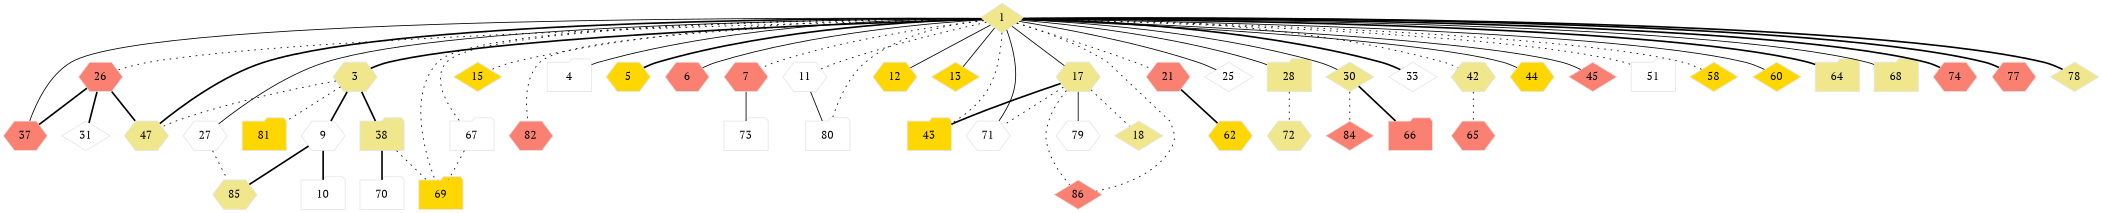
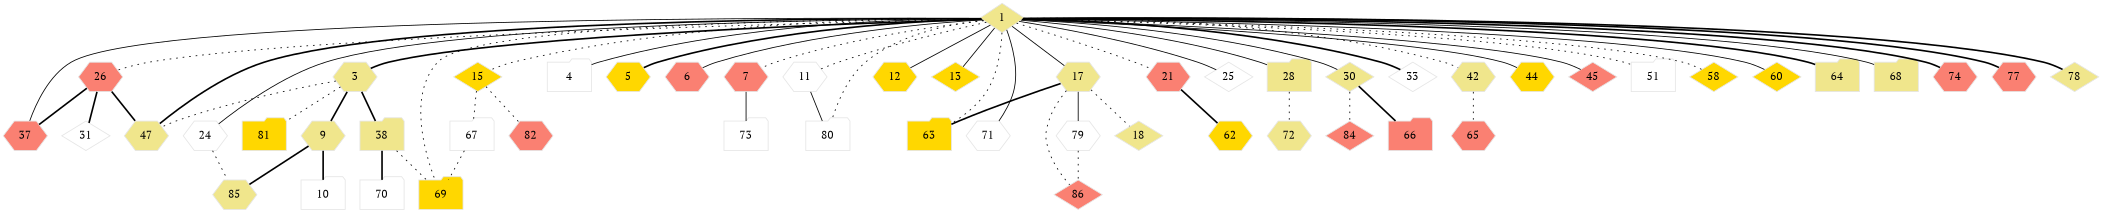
  graph {
    fontname="PT Serif"
    node [color=gray90 fillcolor=white fontname="PT Serif" shape=hexagon style=filled]
    edge [fontname="PT Serif" style=dotted]
    1 [fillcolor=khaki shape=diamond super="+2+8+16"]
    3 [fillcolor=khaki super="+46"]
    4 [shape=folder]
    5 [fillcolor=gold]
    6 [fillcolor=salmon]
    7 [fillcolor=salmon]
    11
    12 [fillcolor=gold]
    13 [fillcolor=gold shape=diamond]
    15 [fillcolor=gold shape=diamond]
    17 [fillcolor=khaki super="+83+20+54+23"]
    21 [fillcolor=salmon]
    25 [shape=diamond]
    26 [fillcolor=salmon super="+48"]
-   27
+   27 [label=24]
    28 [fillcolor=khaki shape=folder super="+29+55+35"]
    30 [fillcolor=khaki shape=diamond]
    33 [shape=diamond]
    37 [fillcolor=salmon]
    42 [fillcolor=khaki super="+53"]
    44 [fillcolor=gold]
    45 [fillcolor=salmon shape=diamond]
    47 [fillcolor=khaki super="+52+50"]
    51 [shape=folder]
    58 [fillcolor=gold shape=diamond]
    60 [fillcolor=gold shape=diamond super="+75"]
-   63 [fillcolor=gold shape=folder label=43]
+   63 [fillcolor=gold shape=folder]
    64 [fillcolor=khaki shape=folder]
    67 [shape=folder]
    68 [fillcolor=khaki shape=folder]
    69 [fillcolor=gold shape=folder super="+89"]
    71
    74 [fillcolor=salmon]
    77 [fillcolor=salmon]
    78 [fillcolor=khaki shape=diamond]
    80 [shape=folder]
    82 [fillcolor=salmon]
    86 [fillcolor=salmon shape=diamond]
-   9
+   9 [fillcolor=khaki]
    38 [fillcolor=khaki shape=folder super="+40"]
    81 [fillcolor=gold shape=folder]
    73 [shape=folder]
    18 [fillcolor=khaki shape=diamond]
    79
    62 [fillcolor=gold]
    31 [shape=diamond]
    85 [fillcolor=khaki]
    72 [fillcolor=khaki]
    66 [fillcolor=salmon shape=folder]
    84 [fillcolor=salmon shape=diamond]
    65 [fillcolor=salmon]
    10 [shape=folder]
    70 [shape=folder]
    1 -- 3 [style=bold weight=4]
    1 -- 4 [style=solid]
    1 -- 5 [style=bold weight=2]
    1 -- 6 [style=solid]
    1 -- 7
    1 -- 11
    1 -- 12 [style=solid]
    1 -- 13 [style=solid]
    1 -- 15
    1 -- 17 [style=solid weight=2]
    1 -- 21
    1 -- 25 [style=solid]
    1 -- 26
    1 -- 27 [style=solid]
    1 -- 28 [style=solid weight=2]
    1 -- 30 [style=solid]
    1 -- 33 [style=bold]
    1 -- 37 [style=solid]
    1 -- 42
    1 -- 44 [style=solid]
    1 -- 45 [style=solid]
    1 -- 47 [style=bold]
    1 -- 51
    1 -- 58
    1 -- 60 [style=solid]
    1 -- 63 [weight=2]
    1 -- 64 [style=bold]
-   1 -- 67
+   15 -- 67
    1 -- 68 [style=solid]
    1 -- 69
    1 -- 71 [style=solid]
    1 -- 74 [style=bold]
    1 -- 77 [style=bold]
    1 -- 78 [style=bold]
    1 -- 80
-   1 -- 82
-   1 -- 86
+   15 -- 82
+   79 -- 86
    3 -- 47
    3 -- 9 [style=bold]
    3 -- 38 [style=bold]
    3 -- 81
    7 -- 73 [style=solid]
    11 -- 80 [style=solid]
    17 -- 63 [style=bold]
-   17 -- 71
    17 -- 86
    17 -- 18
    17 -- 79 [style=solid]
    21 -- 62 [style=bold]
    26 -- 37 [style=bold]
    26 -- 47 [style=bold]
    26 -- 31 [style=bold]
    27 -- 85
    28 -- 72
    30 -- 66 [style=bold]
    30 -- 84
    42 -- 65
    67 -- 69
    9 -- 85 [style=bold]
    9 -- 10 [style=bold]
    38 -- 69
    38 -- 70 [style=bold]
  }
